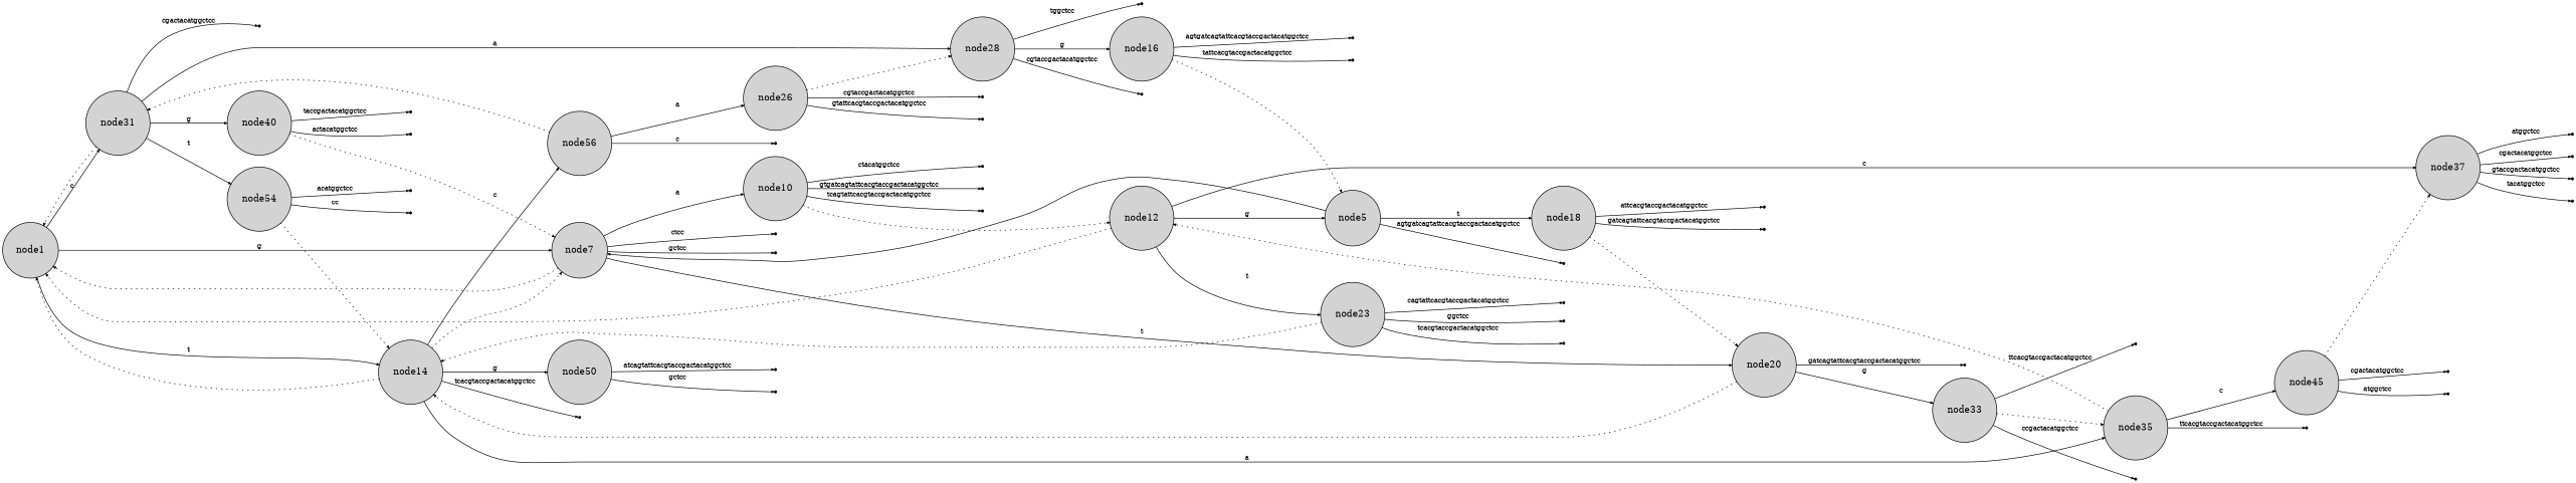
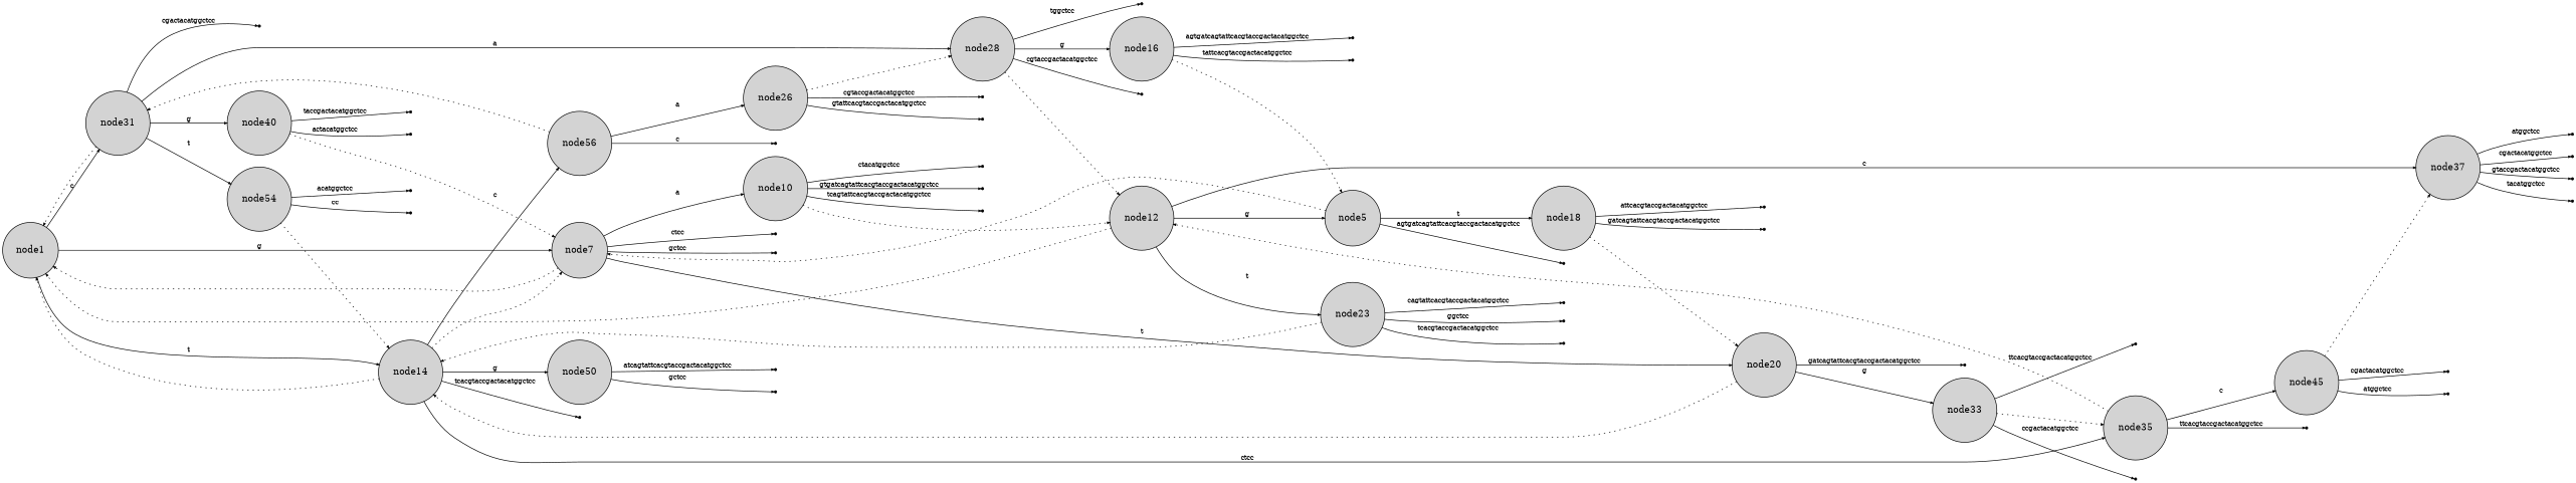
  digraph {
    rankdir=LR
    node [shape=point]
    edge [arrowsize=0.4 fontsize=10 weight=3]
    node1 [fillcolor=lightgrey height=.1 shape=circle style=filled width=.1]
    node31 [fillcolor=lightgrey height=.07 shape=circle style=filled width=.07]
    node7 [fillcolor=lightgrey height=.07 shape=circle style=filled width=.07]
    node14 [fillcolor=lightgrey height=.07 shape=circle style=filled width=.07]
    node12 [fillcolor=lightgrey height=.07 shape=circle style=filled width=.07]
    node37 [fillcolor=lightgrey height=.07 shape=circle style=filled width=.07]
    node5 [fillcolor=lightgrey height=.07 shape=circle style=filled width=.07]
    node23 [fillcolor=lightgrey height=.07 shape=circle style=filled width=.07]
    node39
    node28 [fillcolor=lightgrey height=.07 shape=circle style=filled width=.07]
    node40 [fillcolor=lightgrey height=.07 shape=circle style=filled width=.07]
    node54 [fillcolor=lightgrey height=.07 shape=circle style=filled width=.07]
    node53
    node52
    node20 [fillcolor=lightgrey height=.07 shape=circle style=filled width=.07]
    node10 [fillcolor=lightgrey height=.07 shape=circle style=filled width=.07]
    node25
    node35 [fillcolor=lightgrey height=.07 shape=circle style=filled width=.07]
    node56 [fillcolor=lightgrey height=.07 shape=circle style=filled width=.07]
    node50 [fillcolor=lightgrey height=.07 shape=circle style=filled width=.07]
    node47
    node38
    node30
    node43
    node3
    node18 [fillcolor=lightgrey height=.07 shape=circle style=filled width=.07]
    node13
    node49
    node24
    node19
    node6
    node8
    node33 [fillcolor=lightgrey height=.07 shape=circle style=filled width=.07]
    node29
    node48
    node16 [fillcolor=lightgrey height=.07 shape=circle style=filled width=.07]
    node41
    node32
    node44
    node55
    node2
    node17
    node42
    node4
    node11
    node34
    node21
    node22
    node45 [fillcolor=lightgrey height=.07 shape=circle style=filled width=.07]
    node57
    node26 [fillcolor=lightgrey height=.07 shape=circle style=filled width=.07]
    node9
    node51
    node46
    node36
    node27
    node15
    node1 -> node31 [label=c]
    node1 -> node7 [label=g]
    node1 -> node14 [label=t]
    node31 -> node1 [style=dotted weight=1]
    node31 -> node39 [label=cgactacatggctcc]
    node31 -> node28 [label=a]
    node31 -> node40 [label=g]
    node31 -> node54 [label=t]
    node7 -> node1 [style=dotted weight=1]
    node7 -> node53 [label=ctcc]
    node7 -> node52 [label=gctcc]
    node7 -> node20 [label=t]
    node7 -> node10 [label=a]
    node14 -> node1 [style=dotted weight=1]
    node14 -> node7 [style=dotted weight=1]
    node14 -> node25 [label=tcacgtaccgactacatggctcc]
-   node14 -> node35 [label=a]
+   node14 -> node35 [label=ctcc]
    node14 -> node56 [label=c]
    node14 -> node50 [label=g]
    node12 -> node1 [style=dotted weight=1]
    node12 -> node37 [label=c]
    node12 -> node5 [label=g]
    node12 -> node23 [label=t]
    node37 -> node47 [label=atggctcc]
    node37 -> node38 [label=cgactacatggctcc]
    node37 -> node30 [label=gtaccgactacatggctcc]
    node37 -> node43 [label=tacatggctcc]
-   node5 -> node7 [style=solid weight=1]
+   node5 -> node7 [style=dotted weight=1]
    node5 -> node3 [label=agtgatcagtattcacgtaccgactacatggctcc]
    node5 -> node18 [label=t]
    node23 -> node14 [style=dotted weight=1]
    node23 -> node13 [label=cagtattcacgtaccgactacatggctcc]
    node23 -> node49 [label=ggctcc]
    node23 -> node24 [label=tcacgtaccgactacatggctcc]
+   node28 -> node12 [style=dotted weight=1]
    node28 -> node29 [label=cgtaccgactacatggctcc]
    node28 -> node48 [label=tggctcc]
    node28 -> node16 [label=g]
    node40 -> node7 [style=dotted weight=1]
    node40 -> node41 [label=actacatggctcc]
    node40 -> node32 [label=taccgactacatggctcc]
    node54 -> node14 [style=dotted weight=1]
    node54 -> node44 [label=acatggctcc]
    node54 -> node55 [label=cc]
    node20 -> node14 [style=dotted weight=1]
    node20 -> node8 [label=gatcagtattcacgtaccgactacatggctcc]
    node20 -> node33 [label=g]
    node10 -> node12 [style=dotted weight=1]
    node10 -> node42 [label=ctacatggctcc]
    node10 -> node4 [label=gtgatcagtattcacgtaccgactacatggctcc]
    node10 -> node11 [label=tcagtattcacgtaccgactacatggctcc]
    node35 -> node12 [style=dotted weight=1]
    node35 -> node22 [label=ttcacgtaccgactacatggctcc]
    node35 -> node45 [label=c]
    node56 -> node31 [style=dotted weight=1]
    node56 -> node57 [label=c]
    node56 -> node26 [label=a]
    node50 -> node9 [label=atcagtattcacgtaccgactacatggctcc]
    node50 -> node51 [label=gctcc]
    node18 -> node20 [style=dotted weight=1]
    node18 -> node19 [label=attcacgtaccgactacatggctcc]
    node18 -> node6 [label=gatcagtattcacgtaccgactacatggctcc]
    node33 -> node35 [style=dotted weight=1]
    node33 -> node34 [label=ccgactacatggctcc]
    node33 -> node21 [label=ttcacgtaccgactacatggctcc]
    node16 -> node5 [style=dotted weight=1]
    node16 -> node2 [label=agtgatcagtattcacgtaccgactacatggctcc]
    node16 -> node17 [label=tattcacgtaccgactacatggctcc]
    node45 -> node37 [style=dotted weight=1]
    node45 -> node46 [label=atggctcc]
    node45 -> node36 [label=cgactacatggctcc]
    node26 -> node28 [style=dotted weight=1]
    node26 -> node27 [label=cgtaccgactacatggctcc]
    node26 -> node15 [label=gtattcacgtaccgactacatggctcc]
  }
